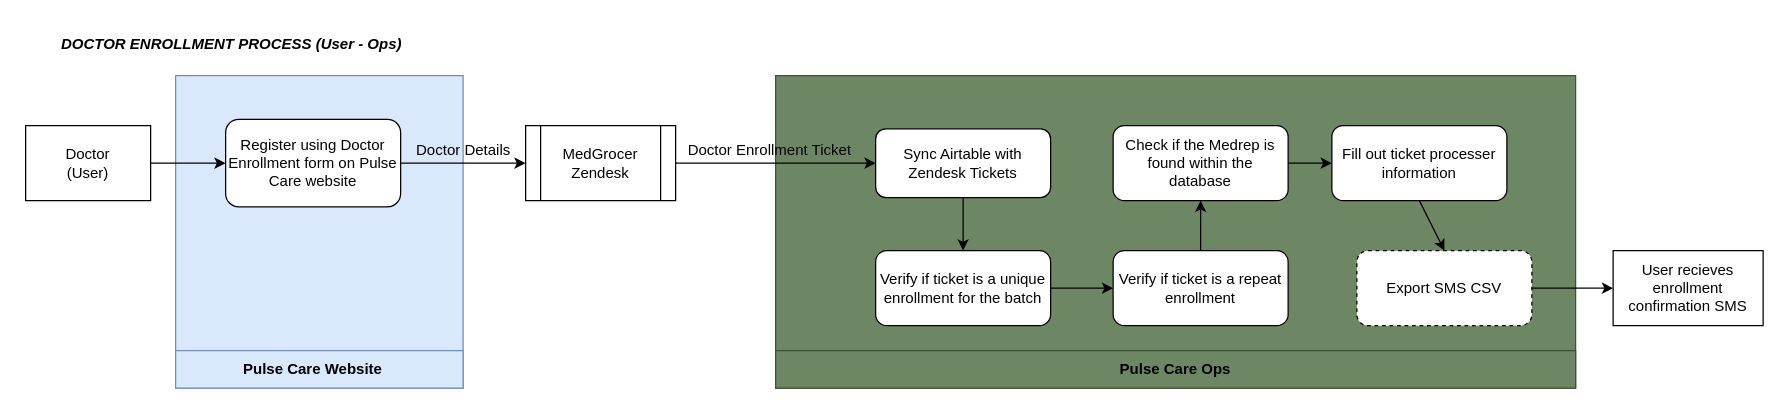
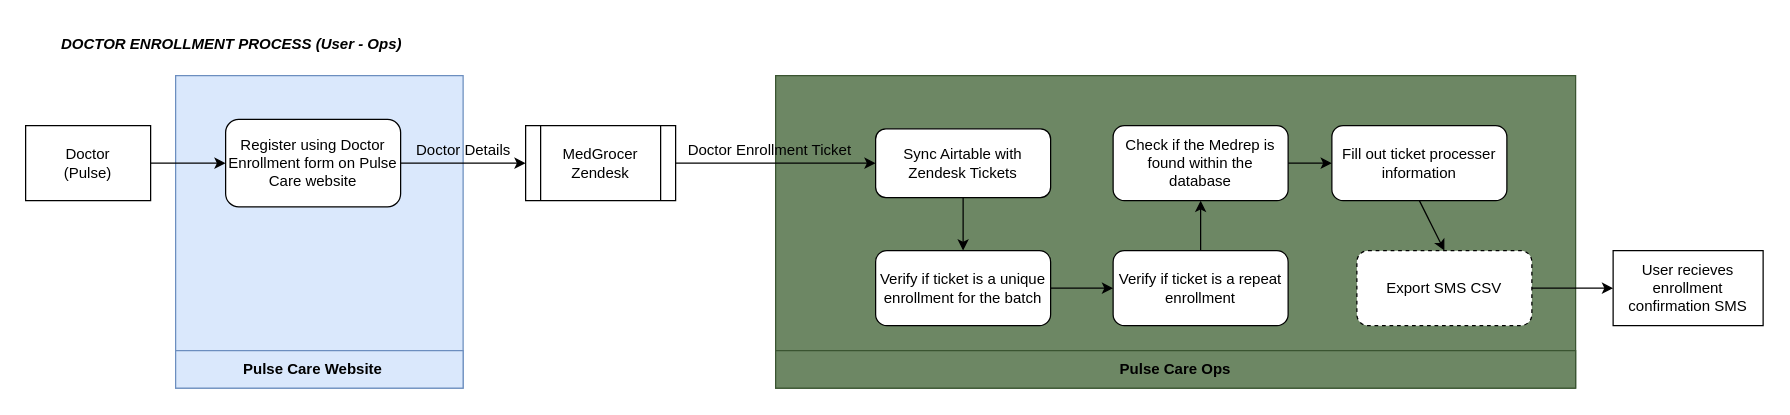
  <mxCell id="0" />
  <mxCell id="1" parent="0" />
  <mxCell id="2" value="" style="group" parent="1" vertex="1" connectable="0"><mxGeometry x="20" y="60" width="1390" height="250" as="geometry" /></mxCell>
  <mxCell id="3" value="" style="rounded=0;whiteSpace=wrap;html=1;fillColor=#6d8764;strokeColor=#3A5431;fontColor=#ffffff;" parent="2" vertex="1"><mxGeometry x="600" width="640" height="250" as="geometry" /></mxCell>
  <mxCell id="4" value="" style="rounded=0;whiteSpace=wrap;html=1;fillColor=#dae8fc;strokeColor=#6c8ebf;" parent="2" vertex="1"><mxGeometry x="120" width="230" height="250" as="geometry" /></mxCell>
- <mxCell id="5" value="Doctor&lt;br&gt;(User)" style="rounded=0;whiteSpace=wrap;html=1;" parent="2" vertex="1"><mxGeometry y="40" width="100" height="60" as="geometry" /></mxCell>
+ <mxCell id="5" value="Doctor&lt;br&gt;(Pulse)" style="rounded=0;whiteSpace=wrap;html=1;" parent="2" vertex="1"><mxGeometry y="40" width="100" height="60" as="geometry" /></mxCell>
  <mxCell id="6" value="Register using Doctor Enrollment form on Pulse Care website" style="rounded=1;whiteSpace=wrap;html=1;" parent="2" vertex="1"><mxGeometry x="160" y="35" width="140" height="70" as="geometry" /></mxCell>
  <mxCell id="7" style="edgeStyle=none;html=1;exitX=1;exitY=0.5;exitDx=0;exitDy=0;entryX=0;entryY=0.5;entryDx=0;entryDy=0;" parent="2" source="5" target="6" edge="1"><mxGeometry relative="1" as="geometry" /></mxCell>
  <mxCell id="8" value="MedGrocer Zendesk" style="shape=process;whiteSpace=wrap;html=1;backgroundOutline=1;" parent="2" vertex="1"><mxGeometry x="400" y="40" width="120" height="60" as="geometry" /></mxCell>
  <mxCell id="9" style="edgeStyle=none;html=1;exitX=1;exitY=0.5;exitDx=0;exitDy=0;entryX=0;entryY=0.5;entryDx=0;entryDy=0;" parent="2" source="6" target="8" edge="1"><mxGeometry relative="1" as="geometry" /></mxCell>
  <mxCell id="10" value="Sync Airtable with Zendesk Tickets" style="rounded=1;whiteSpace=wrap;html=1;" parent="2" vertex="1"><mxGeometry x="680" y="42.5" width="140" height="55" as="geometry" /></mxCell>
  <mxCell id="11" style="edgeStyle=none;html=1;exitX=1;exitY=0.5;exitDx=0;exitDy=0;" parent="2" source="8" target="10" edge="1"><mxGeometry relative="1" as="geometry" /></mxCell>
  <mxCell id="12" value="Verify if ticket is a unique enrollment for the batch" style="rounded=1;whiteSpace=wrap;html=1;" parent="2" vertex="1"><mxGeometry x="680" y="140" width="140" height="60" as="geometry" /></mxCell>
  <mxCell id="13" style="edgeStyle=none;html=1;exitX=0.5;exitY=1;exitDx=0;exitDy=0;entryX=0.5;entryY=0;entryDx=0;entryDy=0;" parent="2" source="10" target="12" edge="1"><mxGeometry relative="1" as="geometry" /></mxCell>
  <mxCell id="14" value="Verify if ticket is a repeat enrollment" style="rounded=1;whiteSpace=wrap;html=1;" parent="2" vertex="1"><mxGeometry x="870" y="140" width="140" height="60" as="geometry" /></mxCell>
  <mxCell id="15" style="edgeStyle=none;html=1;entryX=0;entryY=0.5;entryDx=0;entryDy=0;" parent="2" source="12" target="14" edge="1"><mxGeometry relative="1" as="geometry" /></mxCell>
  <mxCell id="16" value="Check if the Medrep is found within the &lt;br&gt;database" style="rounded=1;whiteSpace=wrap;html=1;" parent="2" vertex="1"><mxGeometry x="870" y="40" width="140" height="60" as="geometry" /></mxCell>
  <mxCell id="17" style="edgeStyle=none;html=1;" parent="2" source="14" target="16" edge="1"><mxGeometry relative="1" as="geometry" /></mxCell>
  <mxCell id="18" value="Fill out ticket processer information" style="rounded=1;whiteSpace=wrap;html=1;" parent="2" vertex="1"><mxGeometry x="1045" y="40" width="140" height="60" as="geometry" /></mxCell>
  <mxCell id="19" style="edgeStyle=none;html=1;exitX=1;exitY=0.5;exitDx=0;exitDy=0;entryX=0;entryY=0.5;entryDx=0;entryDy=0;" parent="2" source="16" target="18" edge="1"><mxGeometry relative="1" as="geometry" /></mxCell>
  <mxCell id="20" value="Export SMS CSV" style="rounded=1;whiteSpace=wrap;html=1;dashed=1;" parent="2" vertex="1"><mxGeometry x="1065" y="140" width="140" height="60" as="geometry" /></mxCell>
  <mxCell id="21" style="edgeStyle=none;html=1;exitX=0.5;exitY=1;exitDx=0;exitDy=0;entryX=0.5;entryY=0;entryDx=0;entryDy=0;" parent="2" source="18" target="20" edge="1"><mxGeometry relative="1" as="geometry" /></mxCell>
  <mxCell id="22" value="User recieves enrollment confirmation SMS" style="rounded=0;whiteSpace=wrap;html=1;" parent="2" vertex="1"><mxGeometry x="1270" y="140" width="120" height="60" as="geometry" /></mxCell>
  <mxCell id="23" style="edgeStyle=none;html=1;exitX=1;exitY=0.5;exitDx=0;exitDy=0;" parent="2" source="20" target="22" edge="1"><mxGeometry relative="1" as="geometry" /></mxCell>
  <mxCell id="24" value="Doctor Details" style="text;html=1;align=center;verticalAlign=middle;resizable=0;points=[];autosize=1;strokeColor=none;fillColor=none;" parent="2" vertex="1"><mxGeometry x="300" y="45" width="100" height="30" as="geometry" /></mxCell>
  <mxCell id="25" value="Doctor Enrollment Ticket" style="text;html=1;align=center;verticalAlign=middle;resizable=0;points=[];autosize=1;strokeColor=none;fillColor=none;" parent="2" vertex="1"><mxGeometry x="520" y="45" width="150" height="30" as="geometry" /></mxCell>
  <mxCell id="26" value="" style="rounded=0;whiteSpace=wrap;html=1;fillColor=#dae8fc;strokeColor=#6c8ebf;" parent="2" vertex="1"><mxGeometry x="120" y="220" width="230" height="30" as="geometry" /></mxCell>
  <mxCell id="27" value="" style="rounded=0;whiteSpace=wrap;html=1;fillColor=#6d8764;strokeColor=#3A5431;fontColor=#ffffff;" parent="2" vertex="1"><mxGeometry x="600" y="220" width="640" height="30" as="geometry" /></mxCell>
  <mxCell id="28" value="&lt;b&gt;Pulse Care Website&lt;/b&gt;" style="text;html=1;strokeColor=none;fillColor=none;align=center;verticalAlign=middle;whiteSpace=wrap;rounded=0;" parent="2" vertex="1"><mxGeometry x="170" y="220" width="120" height="30" as="geometry" /></mxCell>
  <mxCell id="29" value="&lt;b&gt;Pulse Care Ops&lt;/b&gt;" style="text;html=1;strokeColor=none;fillColor=none;align=center;verticalAlign=middle;whiteSpace=wrap;rounded=0;" parent="2" vertex="1"><mxGeometry x="860" y="220" width="120" height="30" as="geometry" /></mxCell>
  <mxCell id="30" value="DOCTOR ENROLLMENT PROCESS (User - Ops)" style="text;html=1;strokeColor=none;fillColor=none;align=center;verticalAlign=middle;whiteSpace=wrap;rounded=0;fontStyle=3" parent="1" vertex="1"><mxGeometry x="20" y="20" width="330" height="30" as="geometry" /></mxCell>
